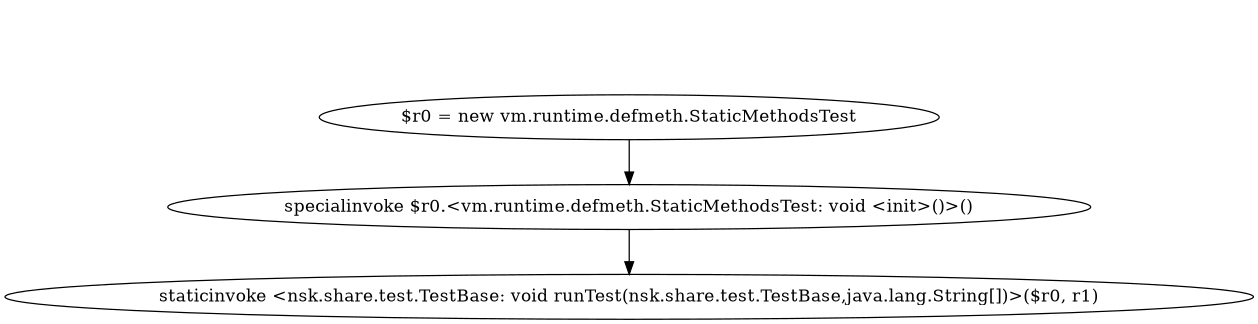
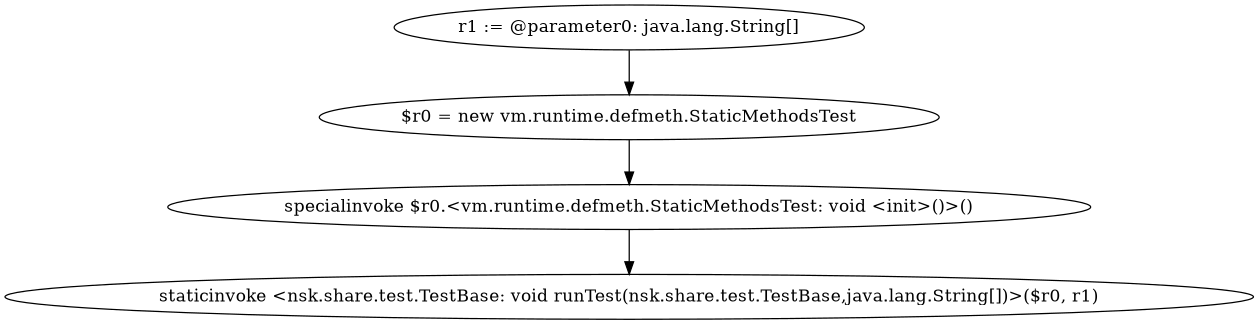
  digraph {
+   "r1 := @parameter0: java.lang.String[]"
    "$r0 = new vm.runtime.defmeth.StaticMethodsTest"
    "specialinvoke $r0.<vm.runtime.defmeth.StaticMethodsTest: void <init>()>()"
    "staticinvoke <nsk.share.test.TestBase: void runTest(nsk.share.test.TestBase,java.lang.String[])>($r0, r1)"
+   "r1 := @parameter0: java.lang.String[]" -> "$r0 = new vm.runtime.defmeth.StaticMethodsTest"
    "$r0 = new vm.runtime.defmeth.StaticMethodsTest" -> "specialinvoke $r0.<vm.runtime.defmeth.StaticMethodsTest: void <init>()>()"
    "specialinvoke $r0.<vm.runtime.defmeth.StaticMethodsTest: void <init>()>()" -> "staticinvoke <nsk.share.test.TestBase: void runTest(nsk.share.test.TestBase,java.lang.String[])>($r0, r1)"
  }
